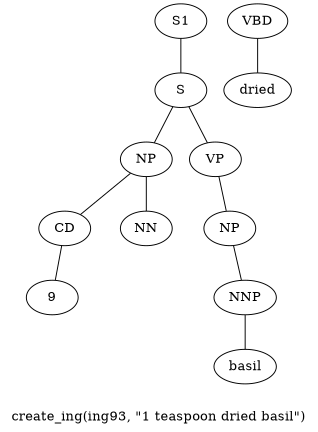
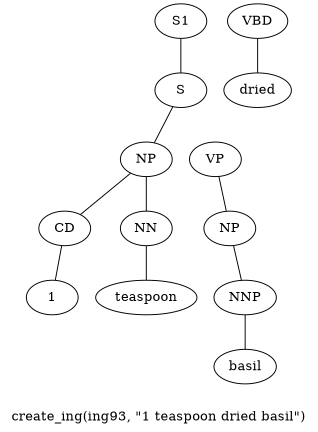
  graph {
    label="create_ing(ing93, \"1 teaspoon dried basil\")"
    n1 [label=S1]
    n2 [label=S]
    n3 [label=NP]
    n4 [label=VP]
    n5 [label=CD]
    n6 [label=NN]
    n7 [label=NP]
-   n8 [label=9]
+   n8 [label=1]
+   n9 [label=teaspoon]
    n10 [label=VBD]
    n11 [label=dried]
    n12 [label=NNP]
    n13 [label=basil]
    n1 -- n2
    n2 -- n3
-   n2 -- n4
    n3 -- n5
    n3 -- n6
    n4 -- n7
    n5 -- n8
+   n6 -- n9
    n7 -- n12
    n10 -- n11
    n12 -- n13
  }
